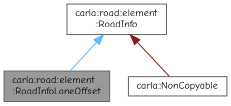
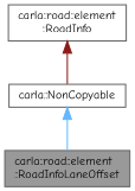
  digraph {
    fontname="Comic Neue"
    node [color=gray40 fillcolor=white fontname="Comic Neue" fontsize=10 shape=box style=filled]
    edge [dir=back fontname="Comic Neue" fontsize=10 labelfontname=Helvetica labelfontsize=10 style=solid]
    n1 [fillcolor=grey60 fontcolor=black height=0.2 label="carla::road::element\l::RoadInfoLaneOffset" width=0.4]
    n2 [height=0.2 label="carla::road::element\l::RoadInfo" width=0.4]
    n3 [height=0.2 label="carla::NonCopyable" width=0.4]
-   n2 -> n1 [color=steelblue1]
+   n3 -> n1 [color=steelblue1]
    n2 -> n3 [color=firebrick4]
  }
